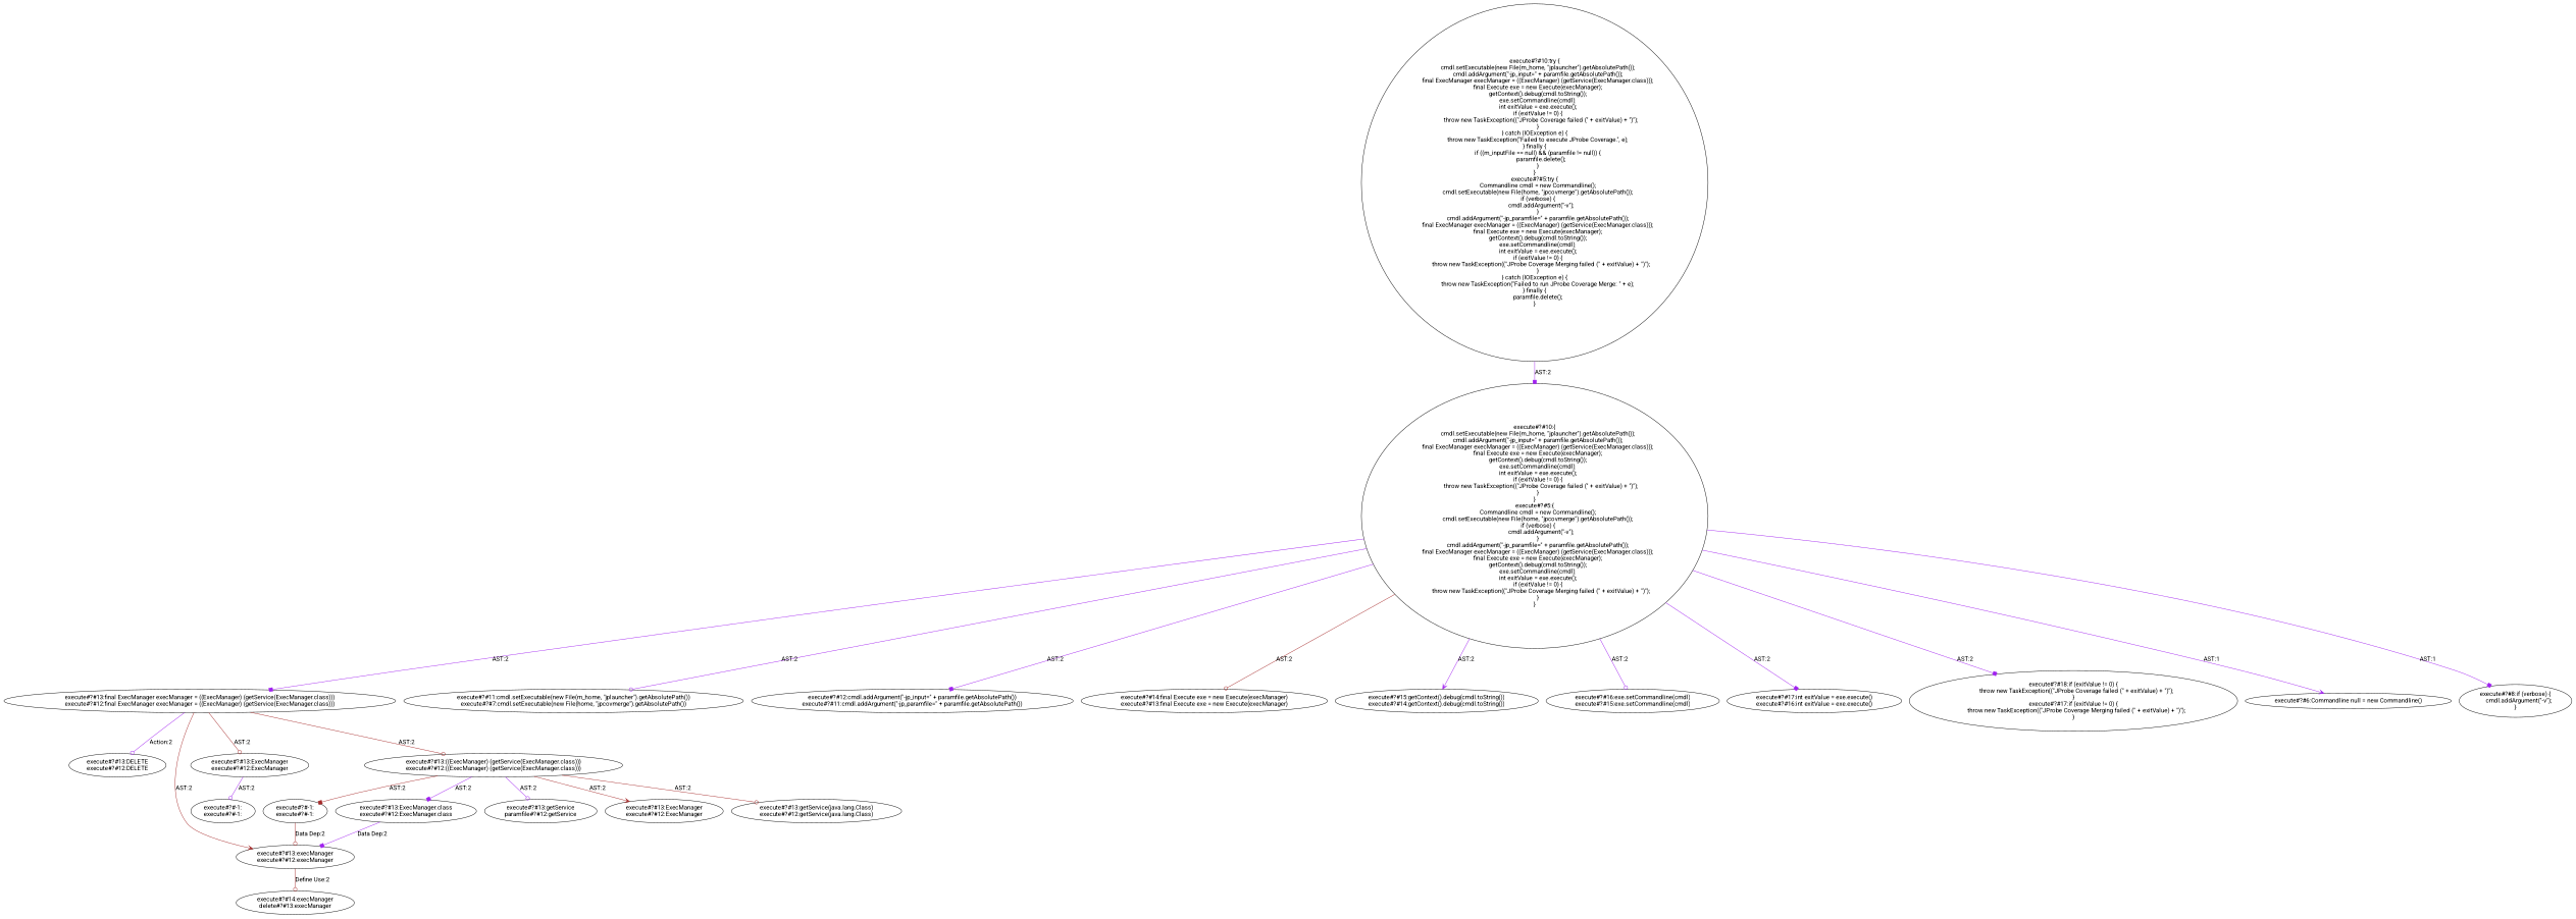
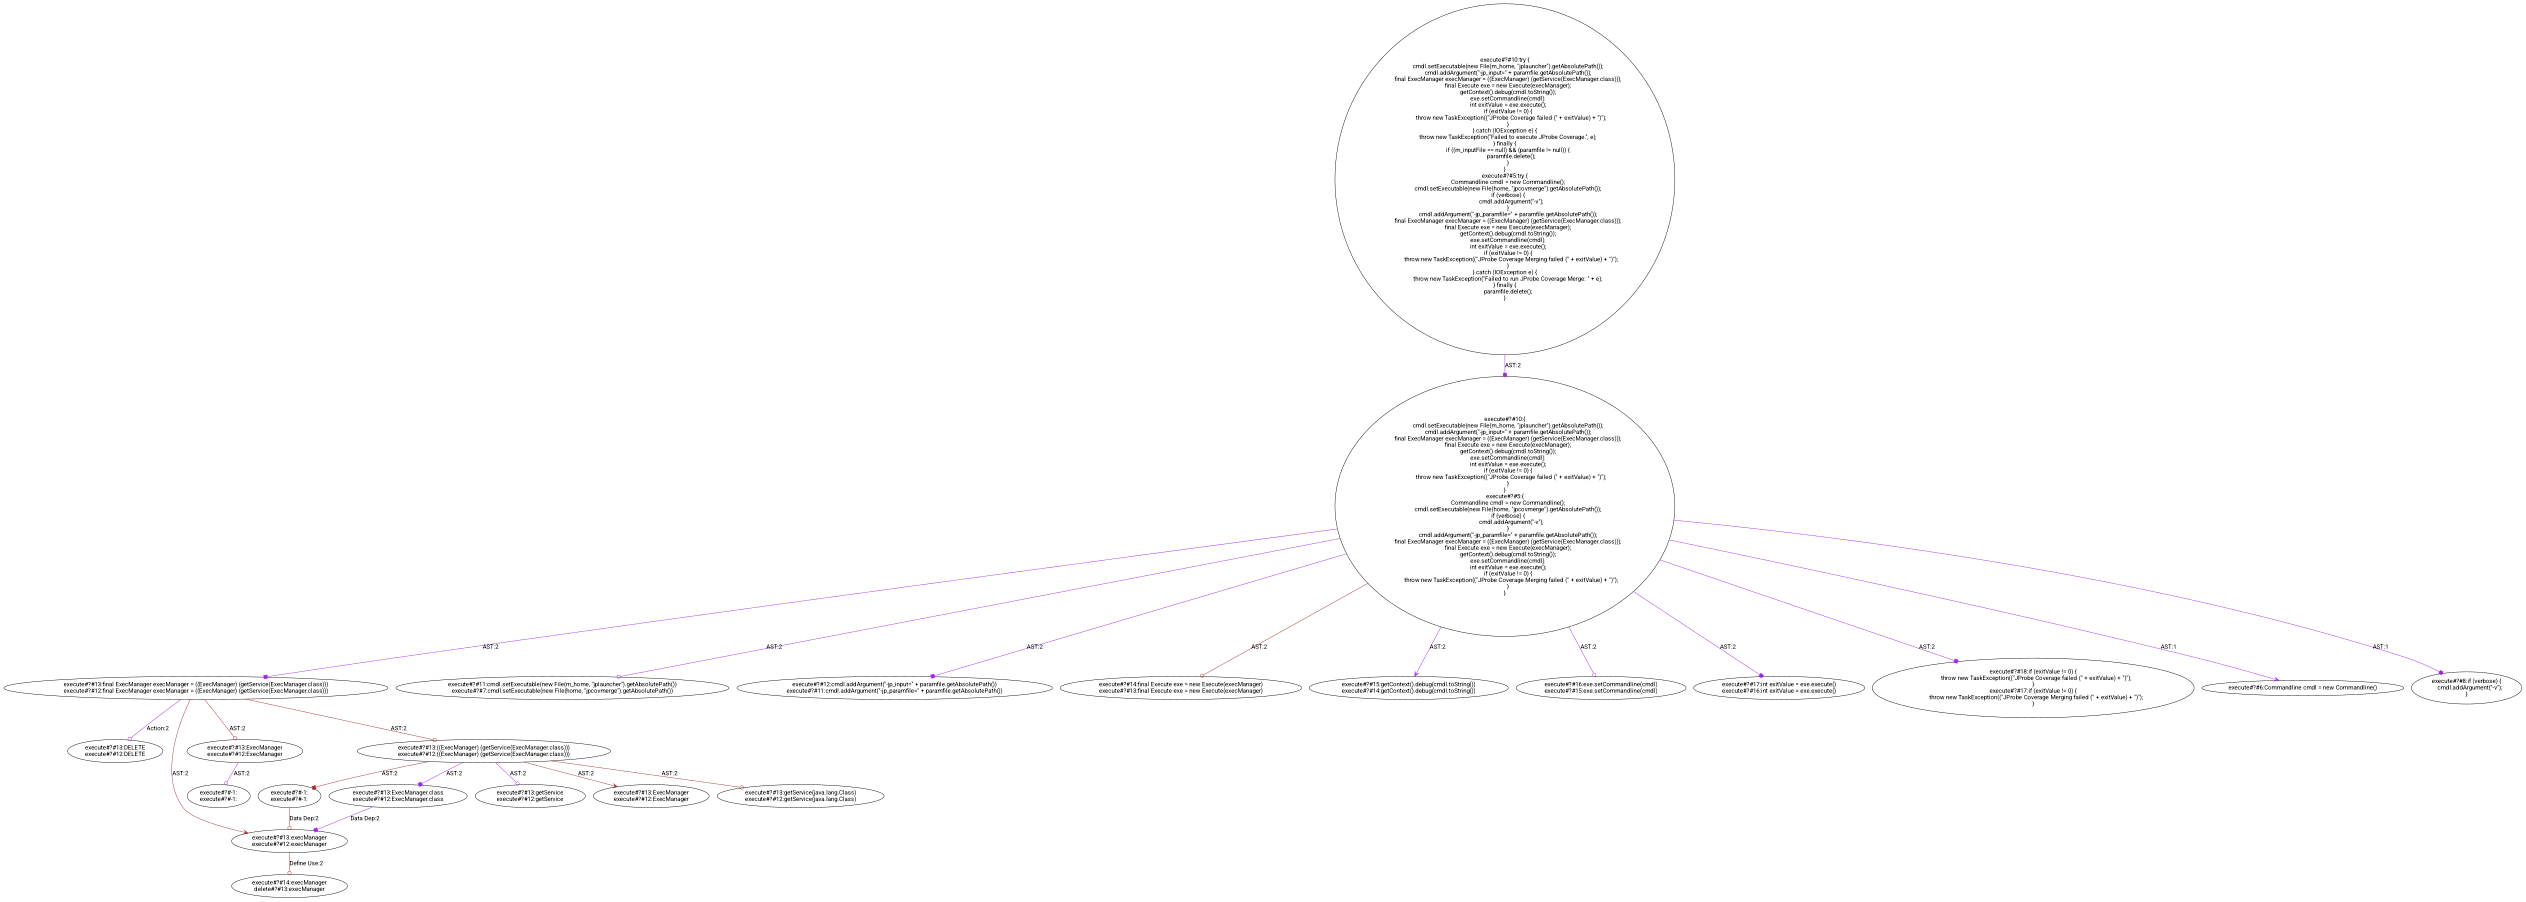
  digraph {
    fontname=Roboto
    node [fontname=Roboto shape=ellipse]
    edge [arrowhead=odot color=purple fontname=Roboto]
    n1 [label="execute#?#13:DELETE\nexecute#?#12:DELETE"]
    n2 [label="execute#?#13:final ExecManager execManager = ((ExecManager) (getService(ExecManager.class)))\nexecute#?#12:final ExecManager execManager = ((ExecManager) (getService(ExecManager.class)))"]
    n3 [label="execute#?#13:execManager\nexecute#?#12:execManager"]
    n4 [label="execute#?#13:ExecManager\nexecute#?#12:ExecManager"]
    n5 [label="execute#?#13:((ExecManager) (getService(ExecManager.class)))\nexecute#?#12:((ExecManager) (getService(ExecManager.class)))"]
    n6 [label="execute#?#14:execManager\ndelete#?#13:execManager"]
    n7 [label="execute#?#-1:\nexecute#?#-1:"]
    n8 [label="execute#?#-1:\nexecute#?#-1:"]
    n9 [label="execute#?#13:ExecManager.class\nexecute#?#12:ExecManager.class"]
-   n10 [label="execute#?#13:getService\nparamfile#?#12:getService"]
+   n10 [label="execute#?#13:getService\nexecute#?#12:getService"]
    n11 [label="execute#?#13:ExecManager\nexecute#?#12:ExecManager"]
    n12 [label="execute#?#13:getService(java.lang.Class)\nexecute#?#12:getService(java.lang.Class)"]
    n13 [label="execute#?#10:\{\n    cmdl.setExecutable(new File(m_home, \"jplauncher\").getAbsolutePath());\n    cmdl.addArgument(\"-jp_input=\" + paramfile.getAbsolutePath());\n    final ExecManager execManager = ((ExecManager) (getService(ExecManager.class)));\n    final Execute exe = new Execute(execManager);\n    getContext().debug(cmdl.toString());\n    exe.setCommandline(cmdl);\n    int exitValue = exe.execute();\n    if (exitValue != 0) \{\n        throw new TaskException((\"JProbe Coverage failed (\" + exitValue) + \")\");\n    \}\n\}\nexecute#?#5:\{\n    Commandline cmdl = new Commandline();\n    cmdl.setExecutable(new File(home, \"jpcovmerge\").getAbsolutePath());\n    if (verbose) \{\n        cmdl.addArgument(\"-v\");\n    \}\n    cmdl.addArgument(\"-jp_paramfile=\" + paramfile.getAbsolutePath());\n    final ExecManager execManager = ((ExecManager) (getService(ExecManager.class)));\n    final Execute exe = new Execute(execManager);\n    getContext().debug(cmdl.toString());\n    exe.setCommandline(cmdl);\n    int exitValue = exe.execute();\n    if (exitValue != 0) \{\n        throw new TaskException((\"JProbe Coverage Merging failed (\" + exitValue) + \")\");\n    \}\n\}"]
    n14 [label="execute#?#11:cmdl.setExecutable(new File(m_home, \"jplauncher\").getAbsolutePath())\nexecute#?#7:cmdl.setExecutable(new File(home, \"jpcovmerge\").getAbsolutePath())"]
    n15 [label="execute#?#12:cmdl.addArgument(\"-jp_input=\" + paramfile.getAbsolutePath())\nexecute#?#11:cmdl.addArgument(\"-jp_paramfile=\" + paramfile.getAbsolutePath())"]
    n16 [label="execute#?#14:final Execute exe = new Execute(execManager)\nexecute#?#13:final Execute exe = new Execute(execManager)"]
    n17 [label="execute#?#15:getContext().debug(cmdl.toString())\nexecute#?#14:getContext().debug(cmdl.toString())"]
    n18 [label="execute#?#16:exe.setCommandline(cmdl)\nexecute#?#15:exe.setCommandline(cmdl)"]
    n19 [label="execute#?#17:int exitValue = exe.execute()\nexecute#?#16:int exitValue = exe.execute()"]
    n20 [label="execute#?#18:if (exitValue != 0) \{\n    throw new TaskException((\"JProbe Coverage failed (\" + exitValue) + \")\");\n\}\nexecute#?#17:if (exitValue != 0) \{\n    throw new TaskException((\"JProbe Coverage Merging failed (\" + exitValue) + \")\");\n\}"]
-   n21 [label="execute#?#6:Commandline null = new Commandline()"]
+   n21 [label="execute#?#6:Commandline cmdl = new Commandline()"]
    n22 [label="execute#?#8:if (verbose) \{\n    cmdl.addArgument(\"-v\");\n\}"]
    n23 [label="execute#?#10:try \{\n    cmdl.setExecutable(new File(m_home, \"jplauncher\").getAbsolutePath());\n    cmdl.addArgument(\"-jp_input=\" + paramfile.getAbsolutePath());\n    final ExecManager execManager = ((ExecManager) (getService(ExecManager.class)));\n    final Execute exe = new Execute(execManager);\n    getContext().debug(cmdl.toString());\n    exe.setCommandline(cmdl);\n    int exitValue = exe.execute();\n    if (exitValue != 0) \{\n        throw new TaskException((\"JProbe Coverage failed (\" + exitValue) + \")\");\n    \}\n\} catch (IOException e) \{\n    throw new TaskException(\"Failed to execute JProbe Coverage.\", e);\n\} finally \{\n    if ((m_inputFile == null) && (paramfile != null)) \{\n        paramfile.delete();\n    \}\n\}\nexecute#?#5:try \{\n    Commandline cmdl = new Commandline();\n    cmdl.setExecutable(new File(home, \"jpcovmerge\").getAbsolutePath());\n    if (verbose) \{\n        cmdl.addArgument(\"-v\");\n    \}\n    cmdl.addArgument(\"-jp_paramfile=\" + paramfile.getAbsolutePath());\n    final ExecManager execManager = ((ExecManager) (getService(ExecManager.class)));\n    final Execute exe = new Execute(execManager);\n    getContext().debug(cmdl.toString());\n    exe.setCommandline(cmdl);\n    int exitValue = exe.execute();\n    if (exitValue != 0) \{\n        throw new TaskException((\"JProbe Coverage Merging failed (\" + exitValue) + \")\");\n    \}\n\} catch (IOException e) \{\n    throw new TaskException(\"Failed to run JProbe Coverage Merge: \" + e);\n\} finally \{\n    paramfile.delete();\n\}"]
    n2 -> n1 [label="Action:2"]
    n2 -> n3 [arrowhead=vee color=brown label="AST:2"]
    n2 -> n4 [color=brown label="AST:2"]
    n2 -> n5 [color=brown label="AST:2"]
    n3 -> n6 [color=brown label="Define Use:2"]
    n4 -> n7 [label="AST:2"]
    n5 -> n8 [arrowhead=box color=brown label="AST:2"]
    n5 -> n9 [arrowhead=box label="AST:2"]
    n5 -> n10 [label="AST:2"]
    n5 -> n11 [arrowhead=vee color=brown label="AST:2"]
    n5 -> n12 [color=brown label="AST:2"]
    n8 -> n3 [color=brown label="Data Dep:2"]
    n9 -> n3 [arrowhead=box label="Data Dep:2"]
    n13 -> n2 [arrowhead=box label="AST:2"]
    n13 -> n14 [label="AST:2"]
    n13 -> n15 [arrowhead=box label="AST:2"]
    n13 -> n16 [color=brown label="AST:2"]
    n13 -> n17 [arrowhead=vee label="AST:2"]
    n13 -> n18 [label="AST:2"]
    n13 -> n19 [arrowhead=box label="AST:2"]
    n13 -> n20 [arrowhead=box label="AST:2"]
    n13 -> n21 [arrowhead=vee label="AST:1"]
    n13 -> n22 [arrowhead=box label="AST:1"]
    n23 -> n13 [arrowhead=box label="AST:2"]
  }
